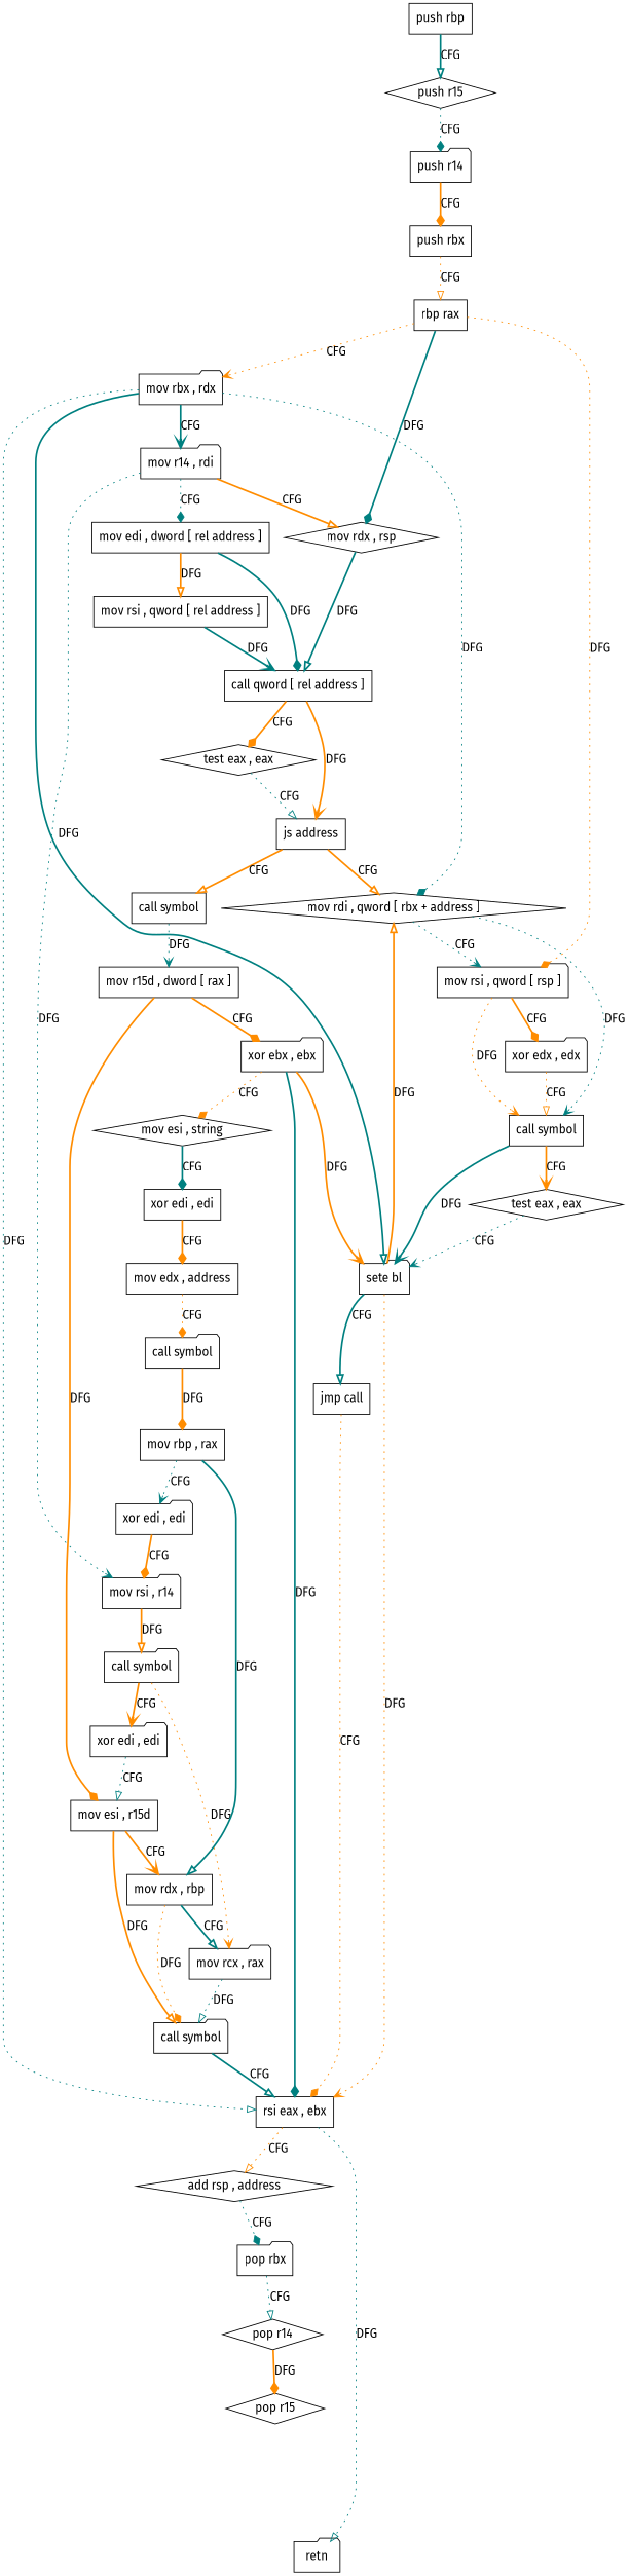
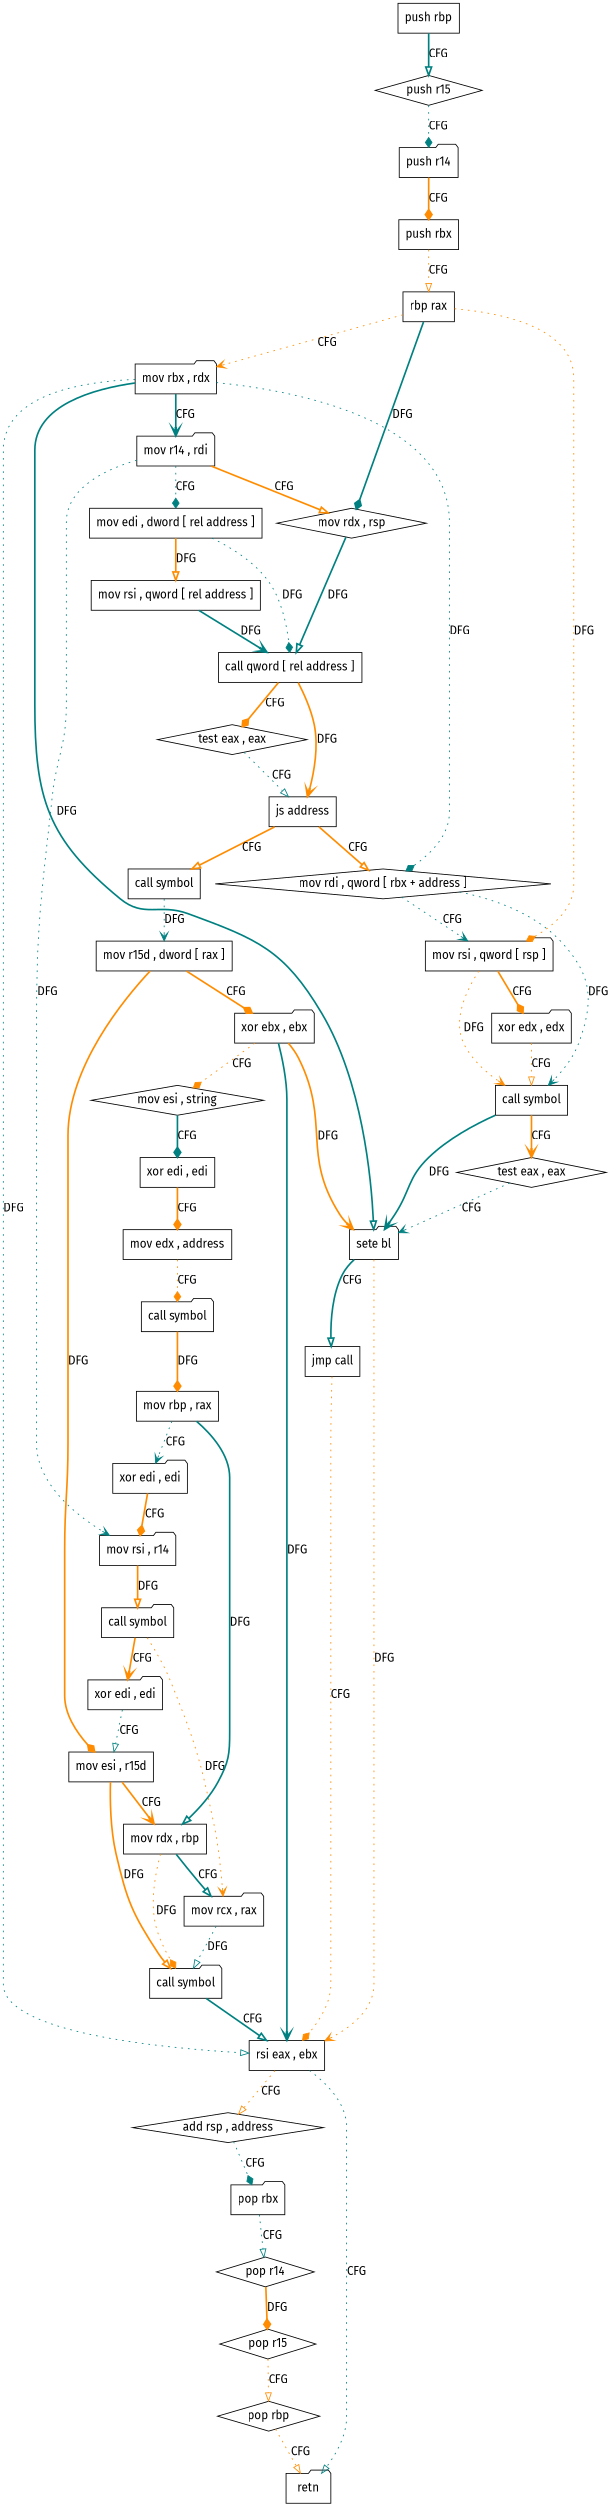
  digraph {
    fontname="Fira Sans"
    node [fontname="Fira Sans" shape=box]
    edge [arrowhead=onormal color=darkorange fontname="Fira Sans" style=bold]
    n1 [label="push rbp"]
    n2 [label="push r15" shape=diamond]
    n3 [label="push r14" shape=folder]
    n4 [label="push rbx"]
    n5 [label="rbp rax"]
    n6 [label="mov rbx , rdx" shape=folder]
    n7 [label="mov rdx , rsp" shape=diamond]
    n8 [label="mov rsi , qword [ rsp ]" shape=folder]
    n9 [label="mov r14 , rdi" shape=folder]
    n10 [label="mov rdi , qword [ rbx + address ]" shape=diamond]
    n11 [label="rsi eax , ebx"]
    n12 [label="sete bl" shape=folder]
    n13 [label="call qword [ rel address ]"]
    n14 [label="call symbol"]
    n15 [label="xor edx , edx" shape=folder]
    n16 [label="mov edi , dword [ rel address ]"]
    n17 [label="mov rsi , r14" shape=folder]
    n18 [label="add rsp , address" shape=diamond]
    n19 [label=retn shape=folder]
    n20 [label="jmp call"]
    n21 [label="mov rsi , qword [ rel address ]"]
    n22 [label="call symbol" shape=folder]
    n23 [label="test eax , eax" shape=diamond]
    n24 [label="js address"]
    n25 [label="call symbol"]
    n26 [label="mov r15d , dword [ rax ]"]
    n27 [label="xor ebx , ebx" shape=folder]
    n28 [label="mov esi , r15d"]
    n29 [label="test eax , eax" shape=diamond]
    n30 [label="mov esi , string" shape=diamond]
    n31 [label="mov rdx , rbp"]
    n32 [label="call symbol" shape=folder]
    n33 [label="xor edi , edi"]
    n34 [label="mov edx , address"]
    n35 [label="call symbol" shape=folder]
    n36 [label="mov rbp , rax"]
    n37 [label="xor edi , edi" shape=folder]
    n38 [label="mov rcx , rax" shape=folder]
    n39 [label="xor edi , edi" shape=folder]
    n40 [label="pop rbx" shape=folder]
    n41 [label="pop r14" shape=diamond]
    n42 [label="pop r15" shape=diamond]
+   n43 [label="pop rbp" shape=diamond]
    n1 -> n2 [color=teal label=CFG]
    n2 -> n3 [arrowhead=diamond color=teal label=CFG style=dotted]
    n3 -> n4 [arrowhead=diamond label=CFG]
    n4 -> n5 [label=CFG style=dotted]
    n5 -> n6 [arrowhead=vee label=CFG style=dotted]
    n5 -> n7 [arrowhead=diamond color=teal label=DFG]
    n5 -> n8 [arrowhead=diamond label=DFG style=dotted]
    n6 -> n9 [arrowhead=vee color=teal label=CFG]
    n6 -> n10 [arrowhead=diamond color=teal label=DFG style=dotted]
    n6 -> n11 [color=teal label=DFG style=dotted]
    n6 -> n12 [color=teal label=DFG]
    n7 -> n13 [color=teal label=DFG]
    n8 -> n14 [arrowhead=vee label=DFG style=dotted]
    n8 -> n15 [arrowhead=diamond label=CFG]
    n9 -> n7 [label=CFG]
    n9 -> n16 [arrowhead=diamond color=teal label=CFG style=dotted]
    n9 -> n17 [arrowhead=vee color=teal label=DFG style=dotted]
    n10 -> n8 [arrowhead=vee color=teal label=CFG style=dotted]
    n10 -> n14 [arrowhead=vee color=teal label=DFG style=dotted]
    n11 -> n18 [label=CFG style=dotted]
-   n11 -> n19 [color=teal label=DFG style=dotted]
-   n12 -> n10 [label=DFG]
+   n11 -> n19 [color=teal label=CFG style=dotted]
    n12 -> n11 [arrowhead=vee label=DFG style=dotted]
    n12 -> n20 [color=teal label=CFG]
    n13 -> n23 [arrowhead=diamond label=CFG]
    n13 -> n24 [arrowhead=vee label=DFG]
    n14 -> n12 [arrowhead=vee color=teal label=DFG]
    n14 -> n29 [arrowhead=vee label=CFG]
    n15 -> n14 [label=CFG style=dotted]
-   n16 -> n13 [arrowhead=diamond color=teal label=DFG]
+   n16 -> n13 [arrowhead=diamond color=teal label=DFG style=dotted]
    n16 -> n21 [label=DFG]
    n17 -> n22 [label=DFG]
    n18 -> n40 [arrowhead=diamond color=teal label=CFG style=dotted]
    n20 -> n11 [arrowhead=diamond label=CFG style=dotted]
    n21 -> n13 [arrowhead=vee color=teal label=DFG]
    n22 -> n38 [arrowhead=vee label=DFG style=dotted]
    n22 -> n39 [arrowhead=vee label=CFG]
    n23 -> n24 [color=teal label=CFG style=dotted]
    n24 -> n10 [label=CFG]
    n24 -> n25 [label=CFG]
    n25 -> n26 [arrowhead=vee color=teal label=DFG style=dotted]
    n26 -> n27 [arrowhead=diamond label=CFG]
    n26 -> n28 [arrowhead=diamond label=DFG]
-   n27 -> n11 [arrowhead=diamond color=teal label=DFG]
+   n27 -> n11 [arrowhead=vee color=teal label=DFG]
    n27 -> n12 [arrowhead=vee label=DFG]
    n27 -> n30 [arrowhead=diamond label=CFG style=dotted]
    n28 -> n31 [arrowhead=vee label=CFG]
    n28 -> n32 [label=DFG]
    n29 -> n12 [arrowhead=vee color=teal label=CFG style=dotted]
    n30 -> n33 [arrowhead=diamond color=teal label=CFG]
    n31 -> n32 [arrowhead=diamond label=DFG style=dotted]
    n31 -> n38 [color=teal label=CFG]
    n32 -> n11 [color=teal label=CFG]
    n33 -> n34 [arrowhead=diamond label=CFG]
    n34 -> n35 [arrowhead=diamond label=CFG style=dotted]
    n35 -> n36 [arrowhead=diamond label=DFG]
    n36 -> n31 [color=teal label=DFG]
    n36 -> n37 [arrowhead=vee color=teal label=CFG style=dotted]
    n37 -> n17 [arrowhead=diamond label=CFG]
    n38 -> n32 [color=teal label=DFG style=dotted]
    n39 -> n28 [color=teal label=CFG style=dotted]
    n40 -> n41 [color=teal label=CFG style=dotted]
    n41 -> n42 [arrowhead=diamond label=DFG]
+   n42 -> n43 [label=CFG style=dotted]
+   n43 -> n19 [label=CFG style=dotted]
  }
